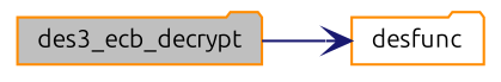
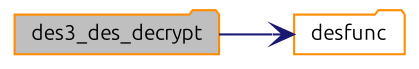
  digraph {
    rankdir=LR
    fontname=Ubuntu
    node [color=darkorange fontname=Ubuntu fontsize=10 shape=folder style=filled]
-   n1 [fillcolor=grey75 fontcolor=black height=0.2 label=des3_ecb_decrypt width=0.4]
+   n1 [fillcolor=grey75 fontcolor=black height=0.2 label=des3_des_decrypt width=0.4]
    n2 [fillcolor=white height=0.2 label=desfunc width=0.4]
    n1 -> n2 [color=midnightblue fontname=Ubuntu fontsize=10 labelfontname=Helvetica labelfontsize=10 style=solid arrowhead=vee]
  }
